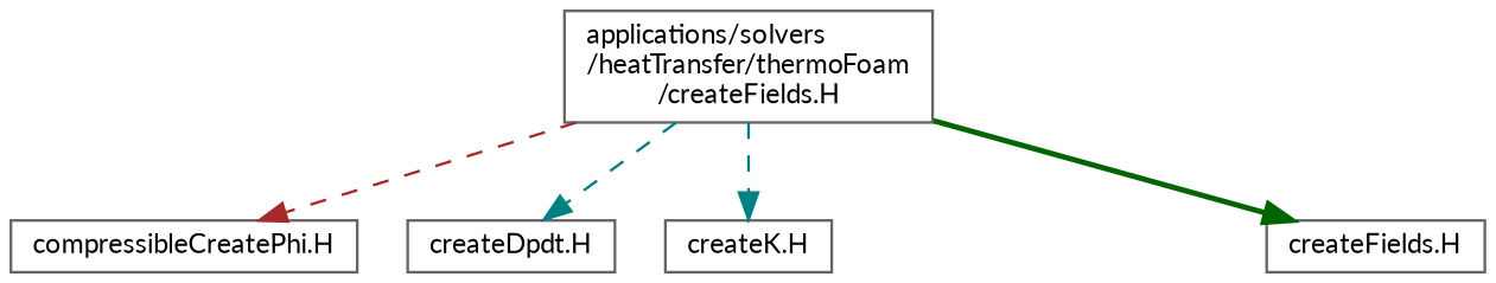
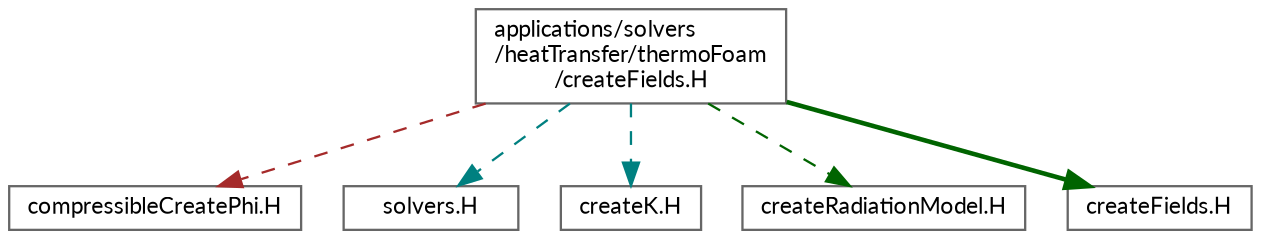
  digraph {
    fontname=Lato
    node [color=grey40 fillcolor=white fontname=Lato fontsize=10 shape=box style=filled]
    edge [color=teal fontname=Lato fontsize=10 labelfontname=Helvetica labelfontsize=10 style=dashed]
    n1 [color=gray40 fontcolor=black height=0.2 label="applications/solvers\l/heatTransfer/thermoFoam\l/createFields.H" width=0.4]
    n2 [height=0.2 label="compressibleCreatePhi.H" width=0.4]
-   n3 [height=0.2 label="createDpdt.H" width=0.4]
+   n3 [height=0.2 label="solvers.H" width=0.4]
    n4 [height=0.2 label="createK.H" width=0.4]
+   n5 [height=0.2 label="createRadiationModel.H" width=0.4]
    n6 [height=0.2 label="createFields.H" width=0.4]
    n1 -> n2 [color=brown]
    n1 -> n3
    n1 -> n4
+   n1 -> n5 [color=darkgreen]
    n1 -> n6 [color=darkgreen style=bold]
  }
